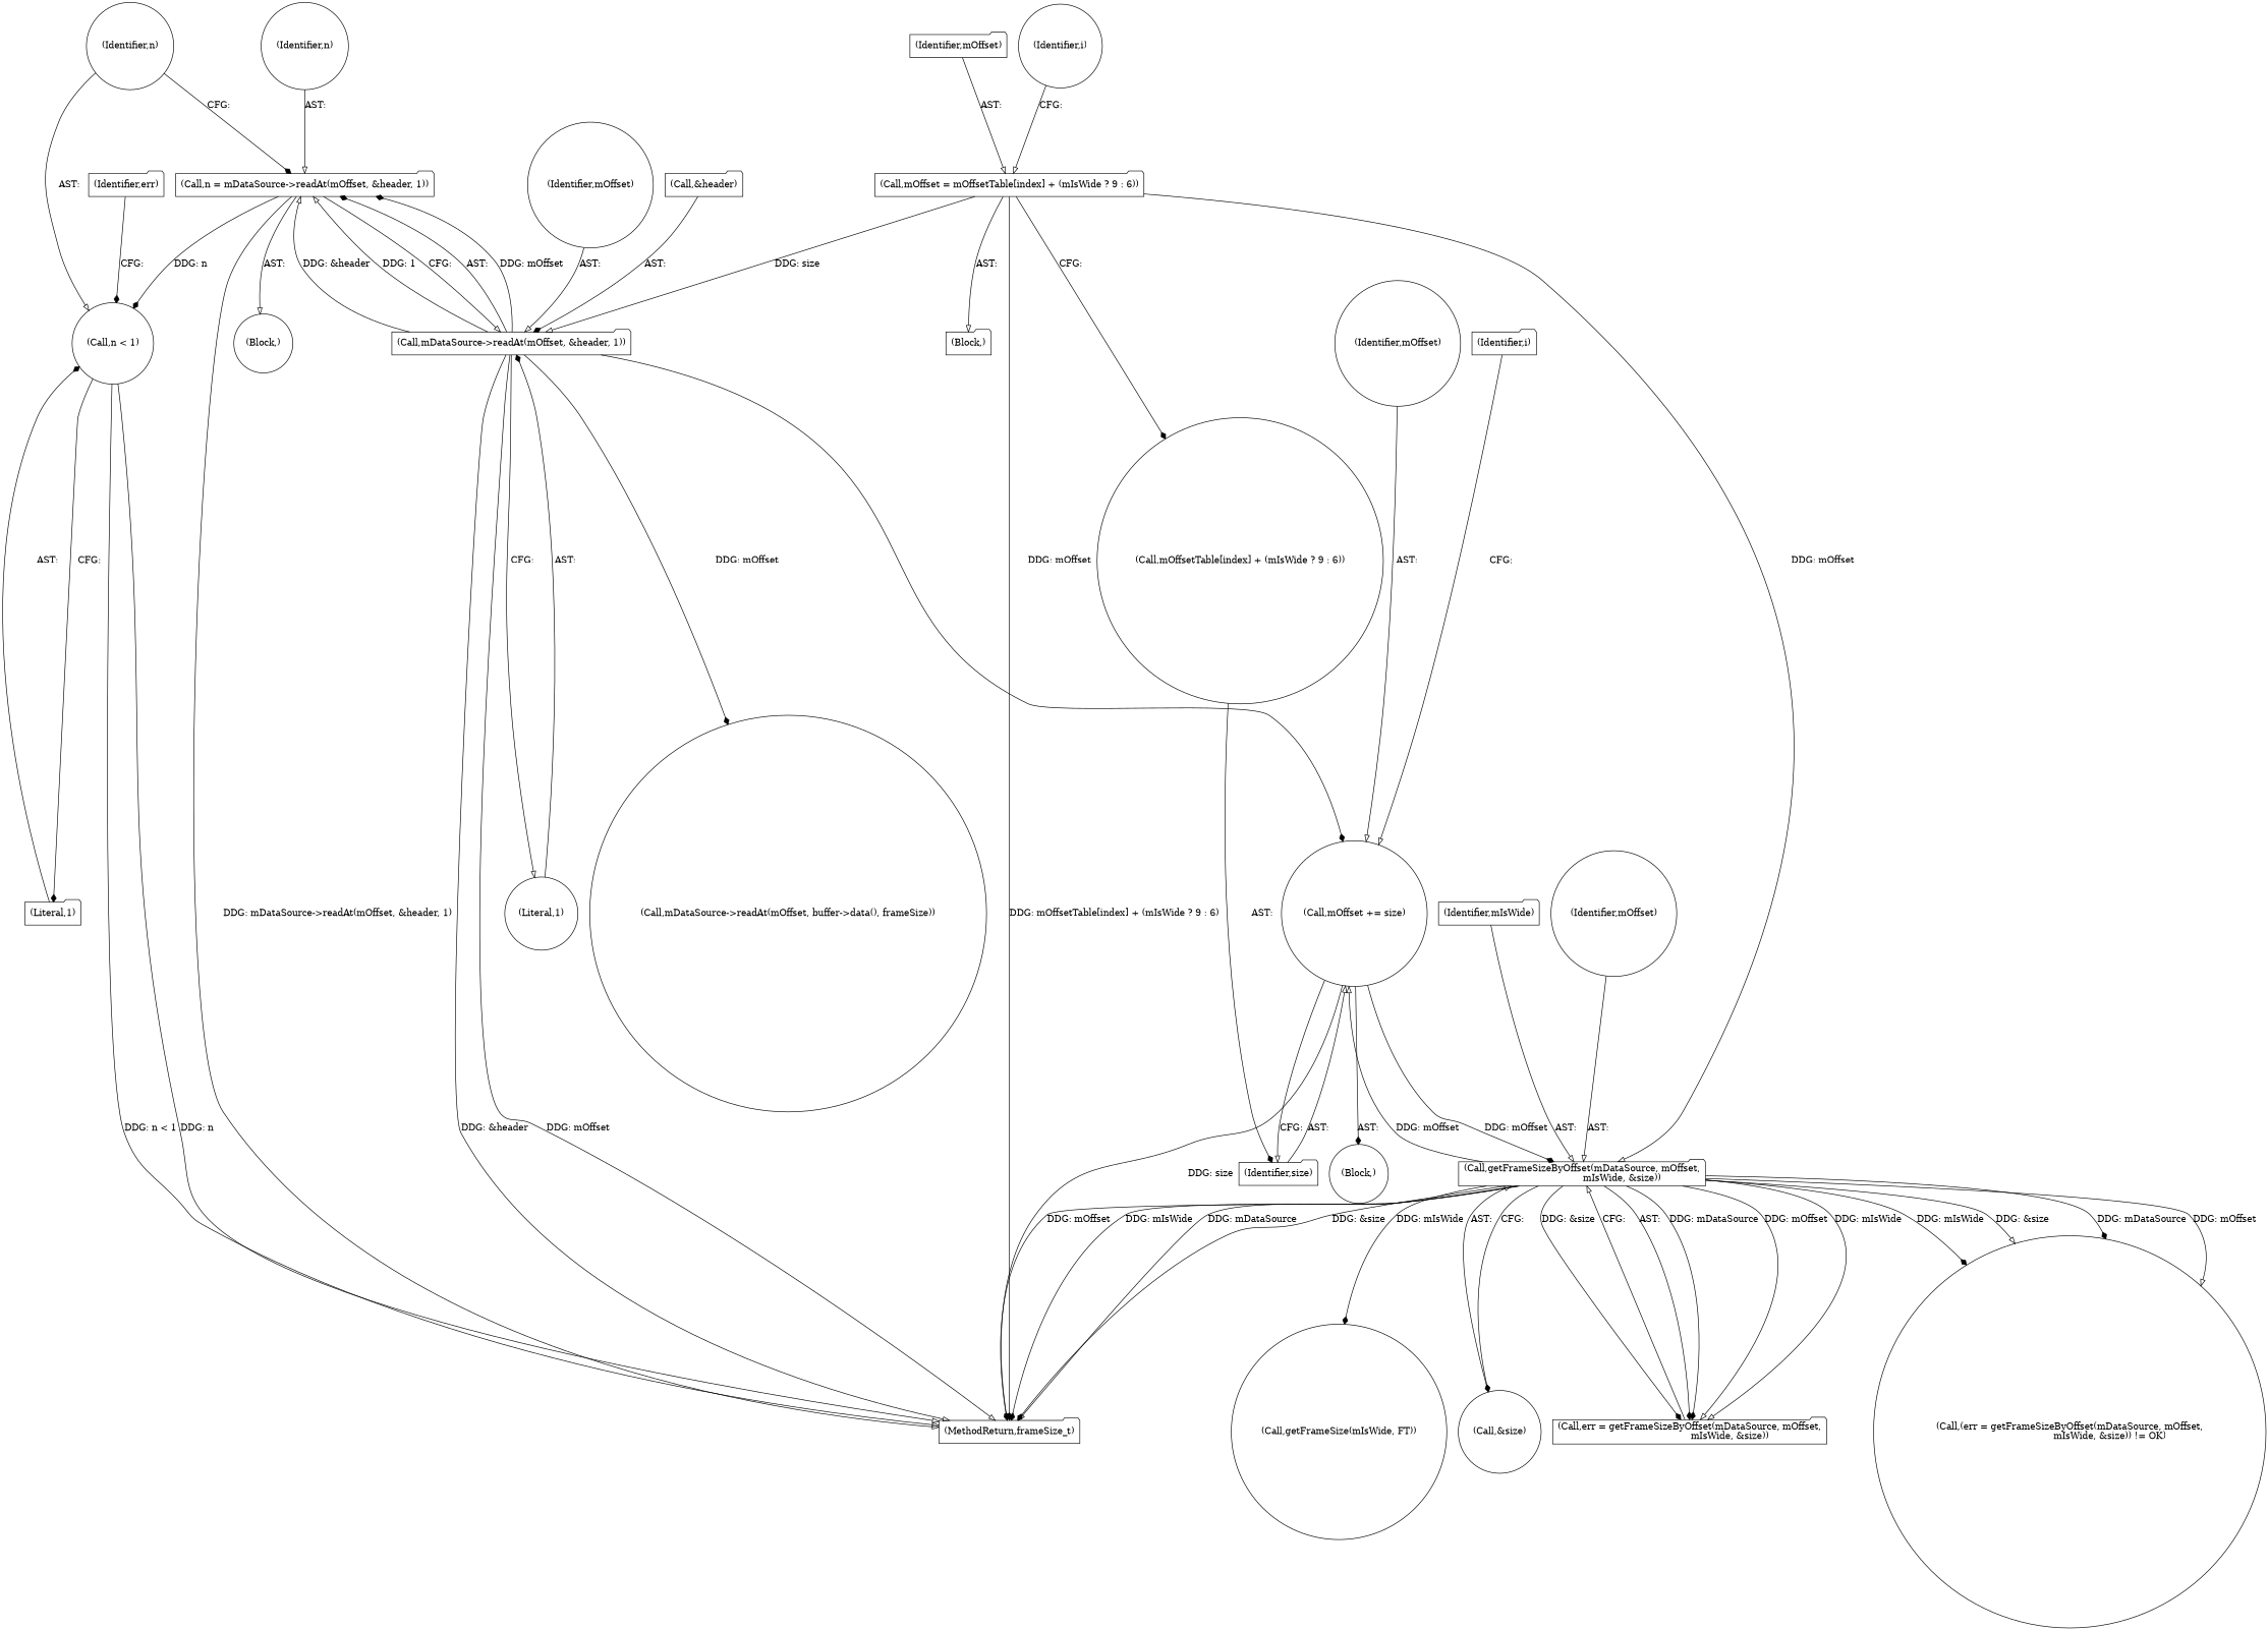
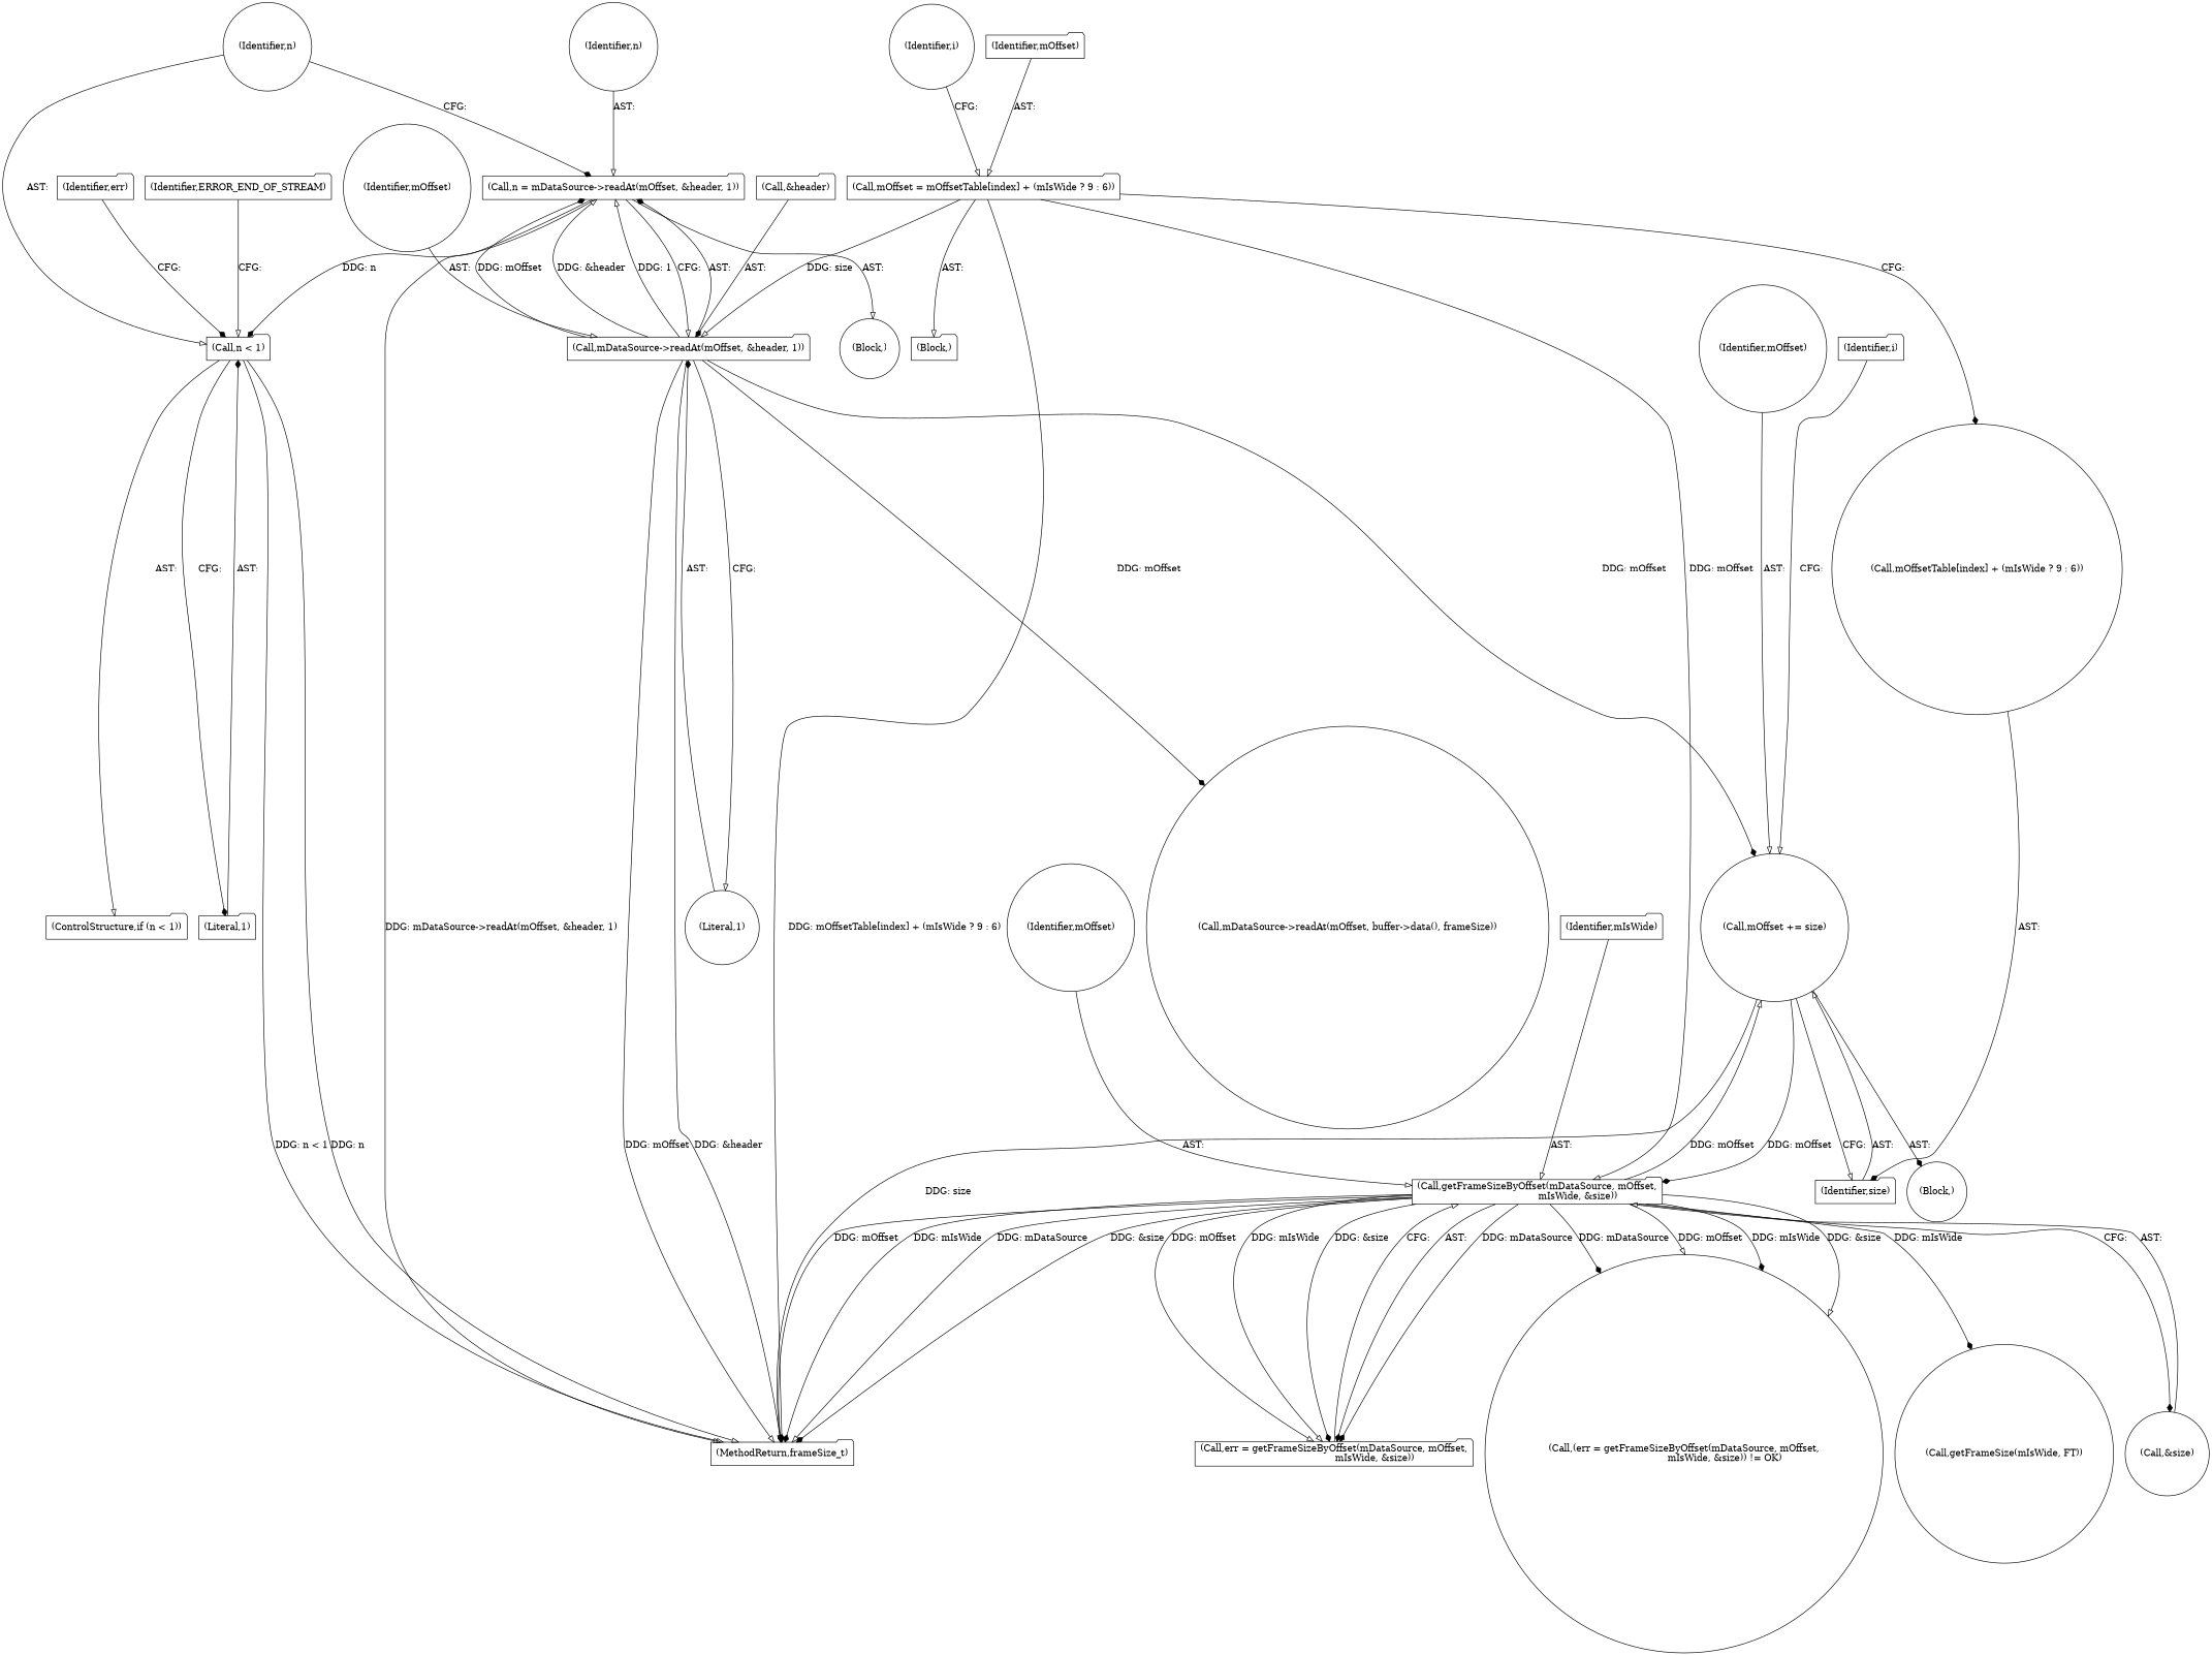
  digraph {
    node [shape=folder]
    edge [arrowhead=onormal]
    n1 [label="(Call,n = mDataSource->readAt(mOffset, &header, 1))"]
    n2 [label="(Call,mDataSource->readAt(mOffset, &header, 1))"]
-   n3 [label="(Call,n < 1)" shape=circle]
+   n3 [label="(Call,n < 1)"]
    n4 [label="(MethodReturn,frameSize_t)"]
    n5 [label="(Block,)" shape=circle]
    n6 [label="(Literal,1)" shape=circle]
    n7 [label="(Call,mDataSource->readAt(mOffset, buffer->data(), frameSize))" shape=circle]
    n8 [label="(Call,mOffset += size)" shape=circle]
+   n9 [label="(ControlStructure,if (n < 1))"]
    n10 [label="(Literal,1)"]
    n11 [label="(Call,getFrameSizeByOffset(mDataSource, mOffset,\n                            mIsWide, &size))"]
    n12 [label="(Identifier,size)"]
    n13 [label="(Block,)" shape=circle]
    n14 [label="(Call,err = getFrameSizeByOffset(mDataSource, mOffset,\n                            mIsWide, &size))"]
    n15 [label="(Call,(err = getFrameSizeByOffset(mDataSource, mOffset,\n                            mIsWide, &size)) != OK)" shape=circle]
    n16 [label="(Call,getFrameSize(mIsWide, FT))" shape=circle]
    n17 [label="(Call,&size)" shape=circle]
    n18 [label="(Call,mOffset = mOffsetTable[index] + (mIsWide ? 9 : 6))"]
    n19 [label="(Call,mOffsetTable[index] + (mIsWide ? 9 : 6))" shape=circle]
    n20 [label="(Block,)"]
    n21 [label="(Call,&header)"]
    n22 [label="(Identifier,mOffset)"]
    n23 [label="(Identifier,mOffset)" shape=circle]
    n24 [label="(Identifier,i)" shape=circle]
    n25 [label="(Identifier,n)" shape=circle]
    n26 [label="(Identifier,mOffset)" shape=circle]
    n27 [label="(Identifier,err)"]
    n28 [label="(Identifier,mOffset)" shape=circle]
    n29 [label="(Identifier,n)" shape=circle]
    n30 [label="(Identifier,i)"]
    n31 [label="(Identifier,mIsWide)"]
+   n32 [label="(Identifier,ERROR_END_OF_STREAM)"]
    n1 -> n2 [label="CFG: "]
    n1 -> n3 [arrowhead=diamond label="DDG: n"]
    n1 -> n4 [label="DDG: mDataSource->readAt(mOffset, &header, 1)"]
    n1 -> n5 [label="AST: "]
    n2 -> n1 [arrowhead=diamond label="AST: "]
    n2 -> n1 [arrowhead=diamond label="DDG: mOffset"]
    n2 -> n1 [label="DDG: &header"]
    n2 -> n1 [label="DDG: 1"]
    n2 -> n4 [label="DDG: mOffset"]
    n2 -> n4 [label="DDG: &header"]
    n2 -> n6 [label="CFG: "]
    n2 -> n7 [arrowhead=diamond label="DDG: mOffset"]
    n2 -> n8 [arrowhead=diamond label="DDG: mOffset"]
    n3 -> n4 [label="DDG: n"]
    n3 -> n4 [label="DDG: n < 1"]
+   n3 -> n9 [label="AST: "]
    n3 -> n10 [arrowhead=diamond label="CFG: "]
    n6 -> n2 [arrowhead=diamond label="AST: "]
    n8 -> n4 [label="DDG: size"]
    n8 -> n11 [arrowhead=diamond label="DDG: mOffset"]
    n8 -> n12 [label="CFG: "]
    n8 -> n13 [arrowhead=diamond label="AST: "]
    n10 -> n3 [arrowhead=diamond label="AST: "]
    n11 -> n4 [arrowhead=diamond label="DDG: mOffset"]
    n11 -> n4 [arrowhead=diamond label="DDG: mIsWide"]
    n11 -> n4 [label="DDG: mDataSource"]
    n11 -> n4 [arrowhead=diamond label="DDG: &size"]
    n11 -> n8 [label="DDG: mOffset"]
    n11 -> n14 [arrowhead=diamond label="AST: "]
    n11 -> n14 [arrowhead=diamond label="DDG: mDataSource"]
    n11 -> n14 [label="DDG: mOffset"]
    n11 -> n14 [label="DDG: mIsWide"]
    n11 -> n14 [arrowhead=diamond label="DDG: &size"]
    n11 -> n15 [arrowhead=diamond label="DDG: mDataSource"]
    n11 -> n15 [label="DDG: mOffset"]
    n11 -> n15 [arrowhead=diamond label="DDG: mIsWide"]
    n11 -> n15 [label="DDG: &size"]
    n11 -> n16 [arrowhead=diamond label="DDG: mIsWide"]
    n11 -> n17 [arrowhead=diamond label="CFG: "]
    n12 -> n8 [label="AST: "]
    n14 -> n11 [label="CFG: "]
    n17 -> n11 [label="AST: "]
    n18 -> n2 [label="DDG: size"]
    n18 -> n4 [arrowhead=diamond label="DDG: mOffsetTable[index] + (mIsWide ? 9 : 6)"]
    n18 -> n11 [label="DDG: mOffset"]
    n18 -> n19 [arrowhead=diamond label="CFG: "]
    n18 -> n20 [label="AST: "]
    n19 -> n12 [arrowhead=diamond label="AST: "]
    n21 -> n2 [arrowhead=diamond label="AST: "]
    n22 -> n18 [label="AST: "]
    n23 -> n2 [label="AST: "]
    n24 -> n18 [label="CFG: "]
    n25 -> n1 [arrowhead=diamond label="CFG: "]
    n25 -> n3 [label="AST: "]
    n26 -> n11 [label="AST: "]
    n27 -> n3 [arrowhead=diamond label="CFG: "]
    n28 -> n8 [label="AST: "]
    n29 -> n1 [label="AST: "]
    n30 -> n8 [label="CFG: "]
    n31 -> n11 [label="AST: "]
+   n32 -> n3 [label="CFG: "]
  }
